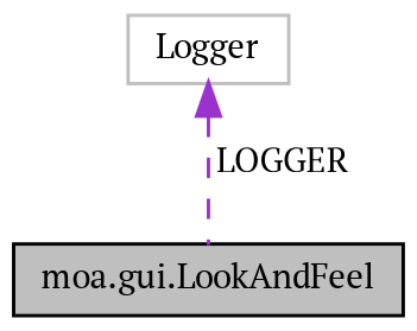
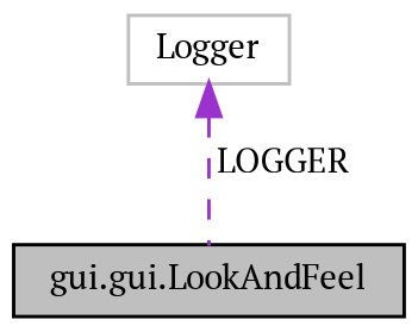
  digraph {
    fontname="PT Serif"
    node [fontname="PT Serif" fontsize=10 shape=record style=filled]
-   n1 [color=black fillcolor=grey75 fontcolor=black height=0.2 label="moa.gui.LookAndFeel" width=0.4]
+   n1 [color=black fillcolor=grey75 fontcolor=black height=0.2 label="gui.gui.LookAndFeel" width=0.4]
    n2 [color=grey75 fillcolor=white height=0.2 label=Logger width=0.4]
    n2 -> n1 [color=darkorchid3 dir=back fontname="PT Serif" fontsize=10 label=" LOGGER" labelfontname=Helvetica labelfontsize=10 style=dashed]
  }
